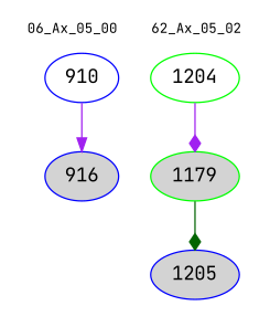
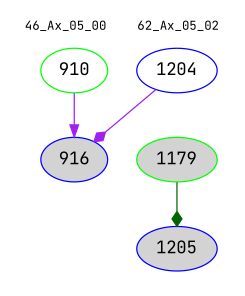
  digraph {
    fontname="JetBrains Mono"
    node [color=blue fillcolor=lightgrey fontname="JetBrains Mono" style=filled]
    edge [arrowhead=diamond color=purple fontname="JetBrains Mono"]
-   n1 [fillcolor=white label=910]
+   n1 [color=green fillcolor=white label=910]
    n2 [label=916]
-   n3 [color=green fillcolor=white label=1204]
+   n3 [fillcolor=white label=1204]
    n4 [color=green label=1179]
    n5 [label=1205]
    subgraph cluster_1 {
      color=white
      fontsize=10
-     label="06_Ax_05_00"
+     label="46_Ax_05_00"
      n1
      n2
    }
    subgraph cluster_2 {
      color=white
      fontsize=10
      label="62_Ax_05_02"
      n3
      n4
      n5
    }
    n1 -> n2 [arrowhead=normal]
-   n3 -> n4
+   n3 -> n2
    n4 -> n5 [color=darkgreen]
  }
